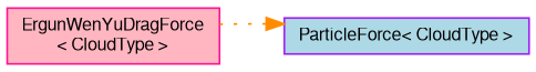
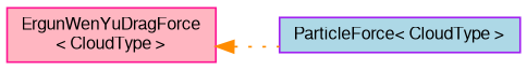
  digraph {
    rankdir=LR
    node [fontname=FreeSans fontsize=10 shape=record style=filled]
    n1 [color=deeppink fillcolor=lightpink fontcolor=black height=0.2 label="ErgunWenYuDragForce\l\< CloudType \>" width=0.4]
    n2 [color=purple height=0.2 label="ParticleForce\< CloudType \>" width=0.4 fillcolor=lightblue]
-   n2 -> n1 [color=darkorange dir=back fontname=FreeSans fontsize=10 labelfontname=FreeSans labelfontsize=10 style=dotted]
+   n1 -> n2 [color=darkorange dir=back fontname=FreeSans fontsize=10 labelfontname=FreeSans labelfontsize=10 style=dotted]
  }
